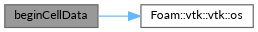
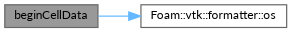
  digraph {
    rankdir=LR
    fontname=Lato
    node [fontname=Lato fontsize=10 shape=box style=filled]
    n1 [color=gray40 fillcolor=grey60 fontcolor=black height=0.2 label=beginCellData width=0.4]
-   n2 [color=grey40 fillcolor=white height=0.2 label="Foam::vtk::vtk::os" width=0.4]
+   n2 [color=grey40 fillcolor=white height=0.2 label="Foam::vtk::formatter::os" width=0.4]
    n1 -> n2 [color=steelblue1 fontname=Lato fontsize=10 labelfontname=Helvetica labelfontsize=10 style=solid]
  }
